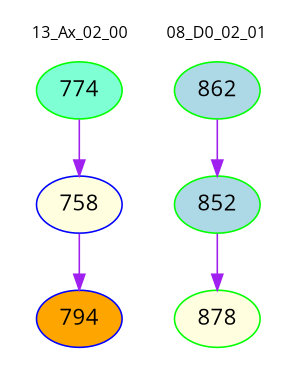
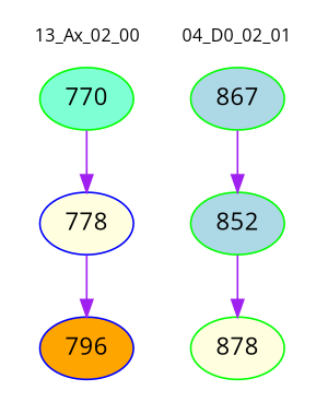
  digraph {
    fontname="Open Sans"
    node [color=green fillcolor=lightyellow fontname="Open Sans" style=filled]
    edge [color=purple fontname="Open Sans"]
-   n1 [fillcolor=aquamarine label=774]
-   n2 [color=blue label=758]
-   n3 [color=blue fillcolor=orange label=794]
-   n4 [fillcolor=lightblue label=862]
+   n1 [fillcolor=aquamarine label=770]
+   n2 [color=blue label=778]
+   n3 [color=blue fillcolor=orange label=796]
+   n4 [fillcolor=lightblue label=867]
    n5 [fillcolor=lightblue label=852]
    n6 [label=878]
    subgraph cluster_1 {
      color=white
      fontsize=10
      label="13_Ax_02_00"
      n1
      n2
      n3
    }
    subgraph cluster_2 {
      color=white
      fontsize=10
-     label="08_D0_02_01"
+     label="04_D0_02_01"
      n4
      n5
      n6
    }
    n1 -> n2
    n2 -> n3
    n4 -> n5
    n5 -> n6
  }
